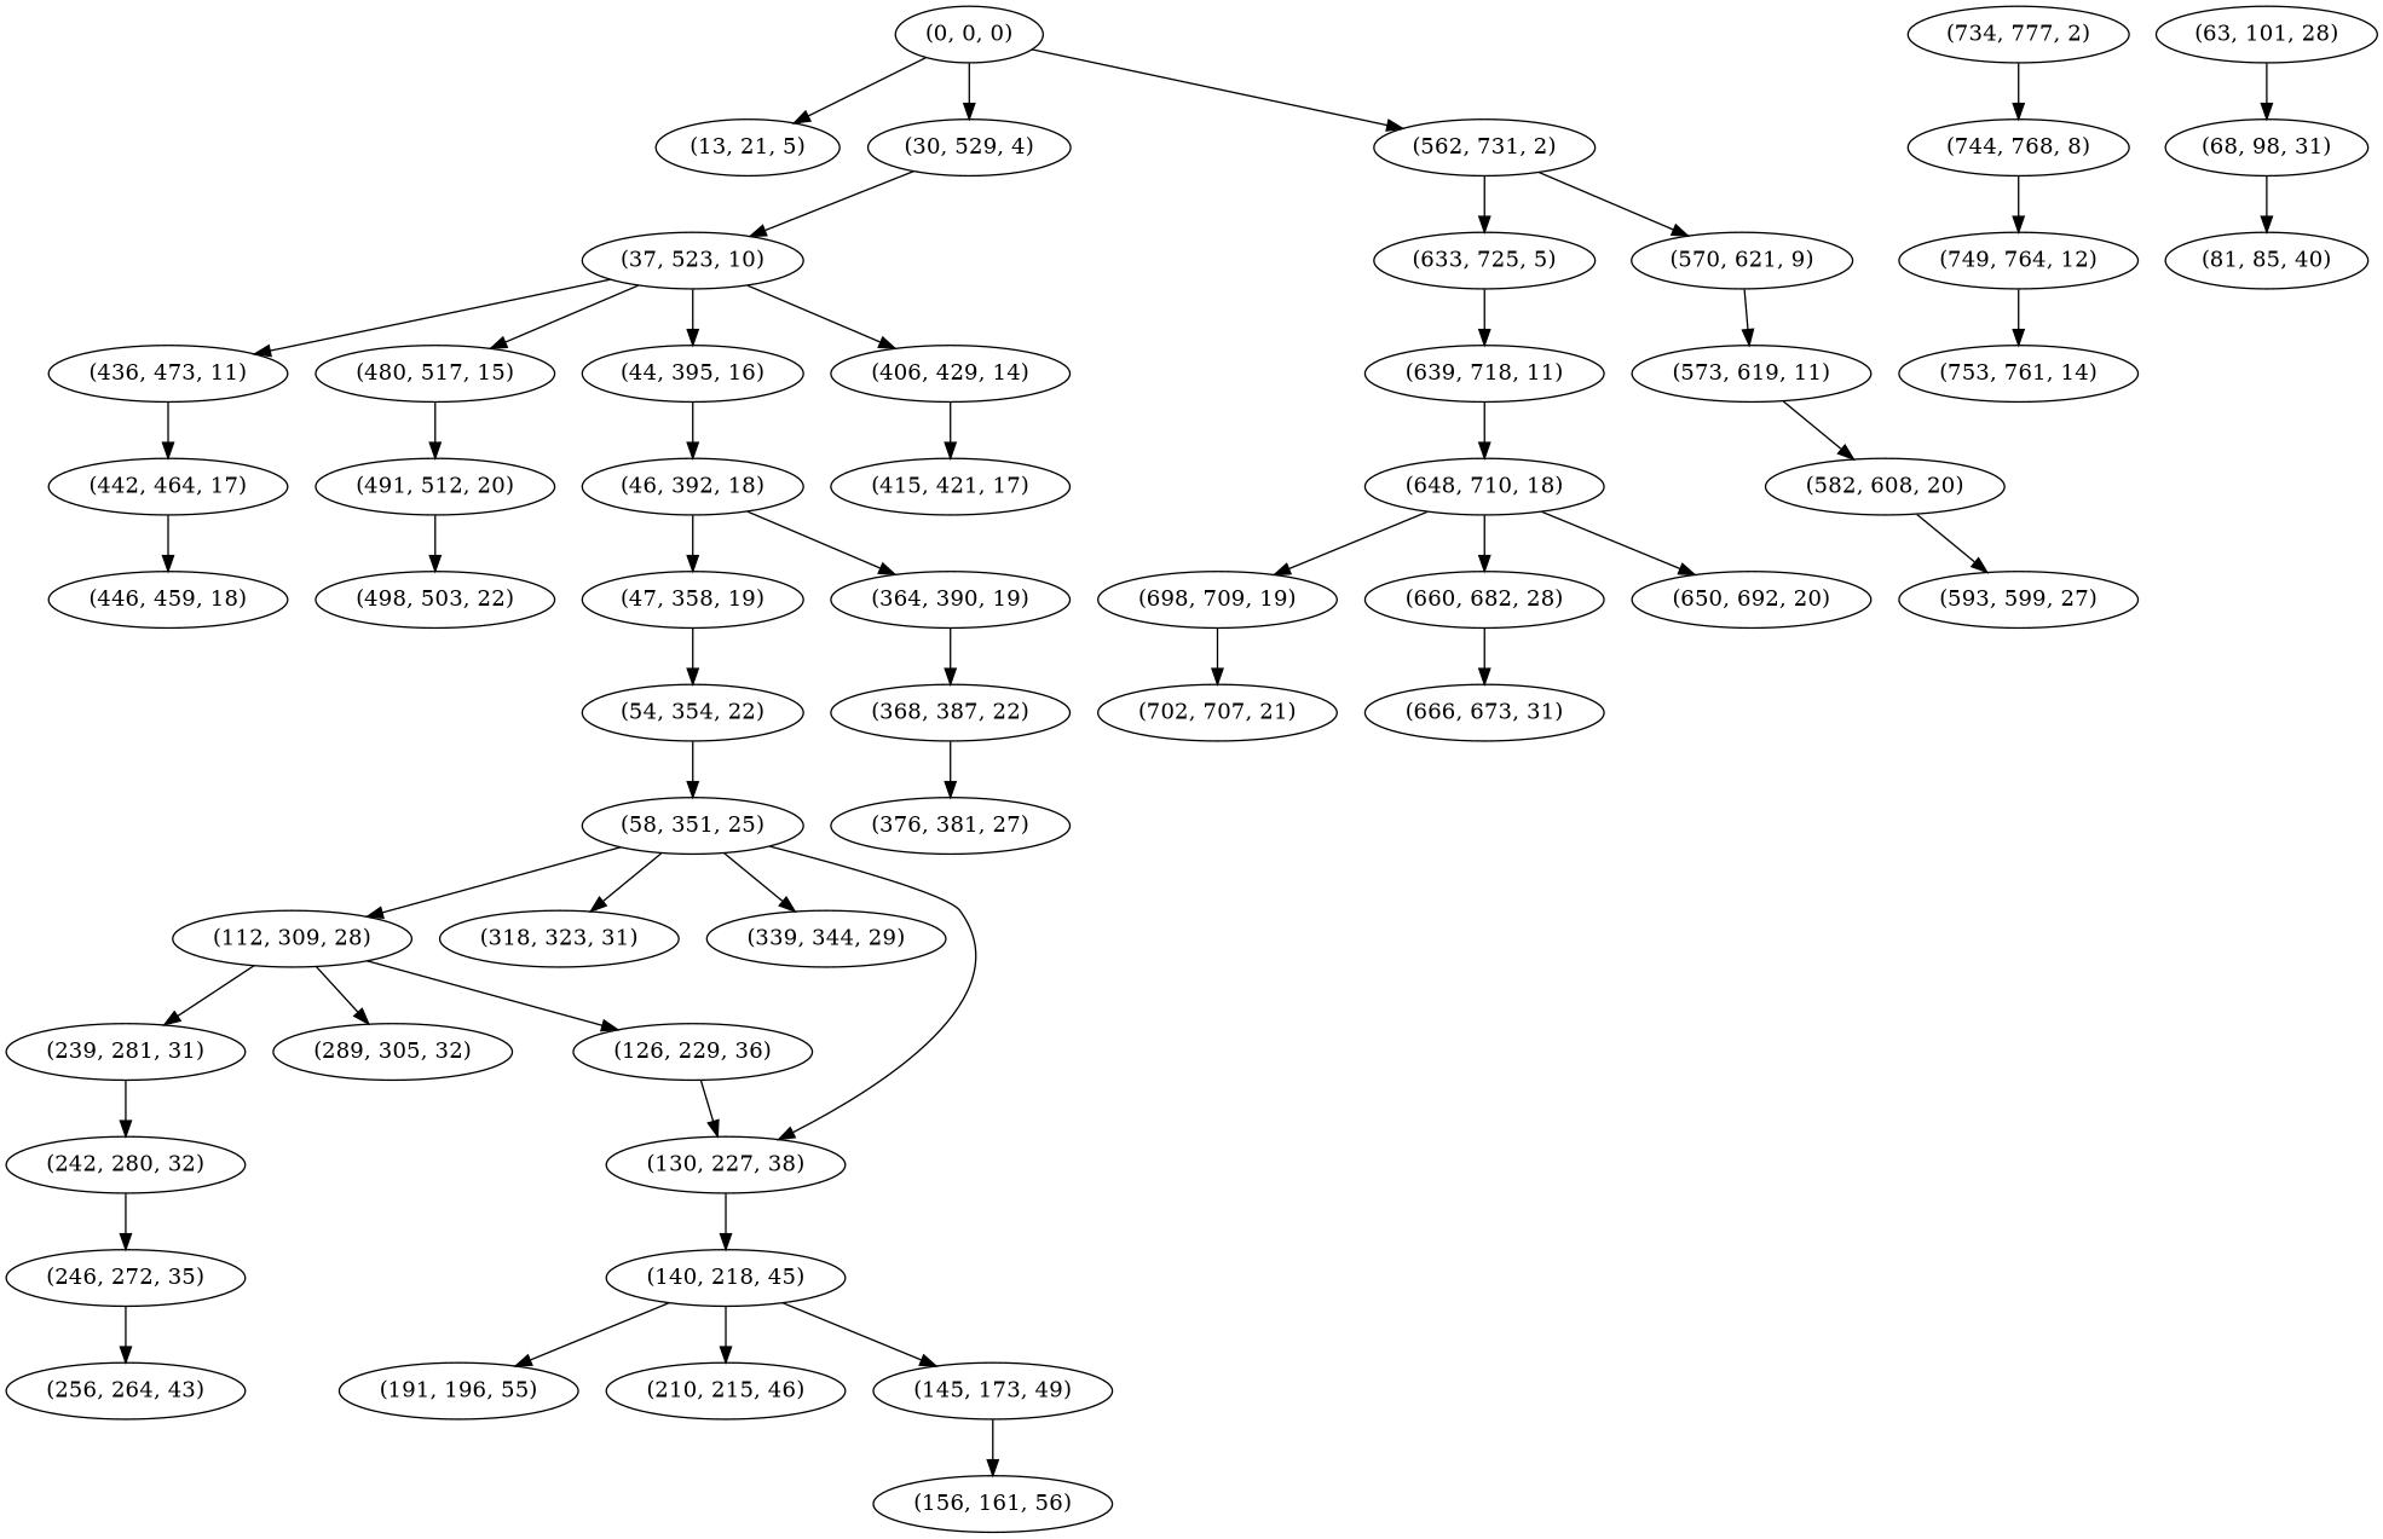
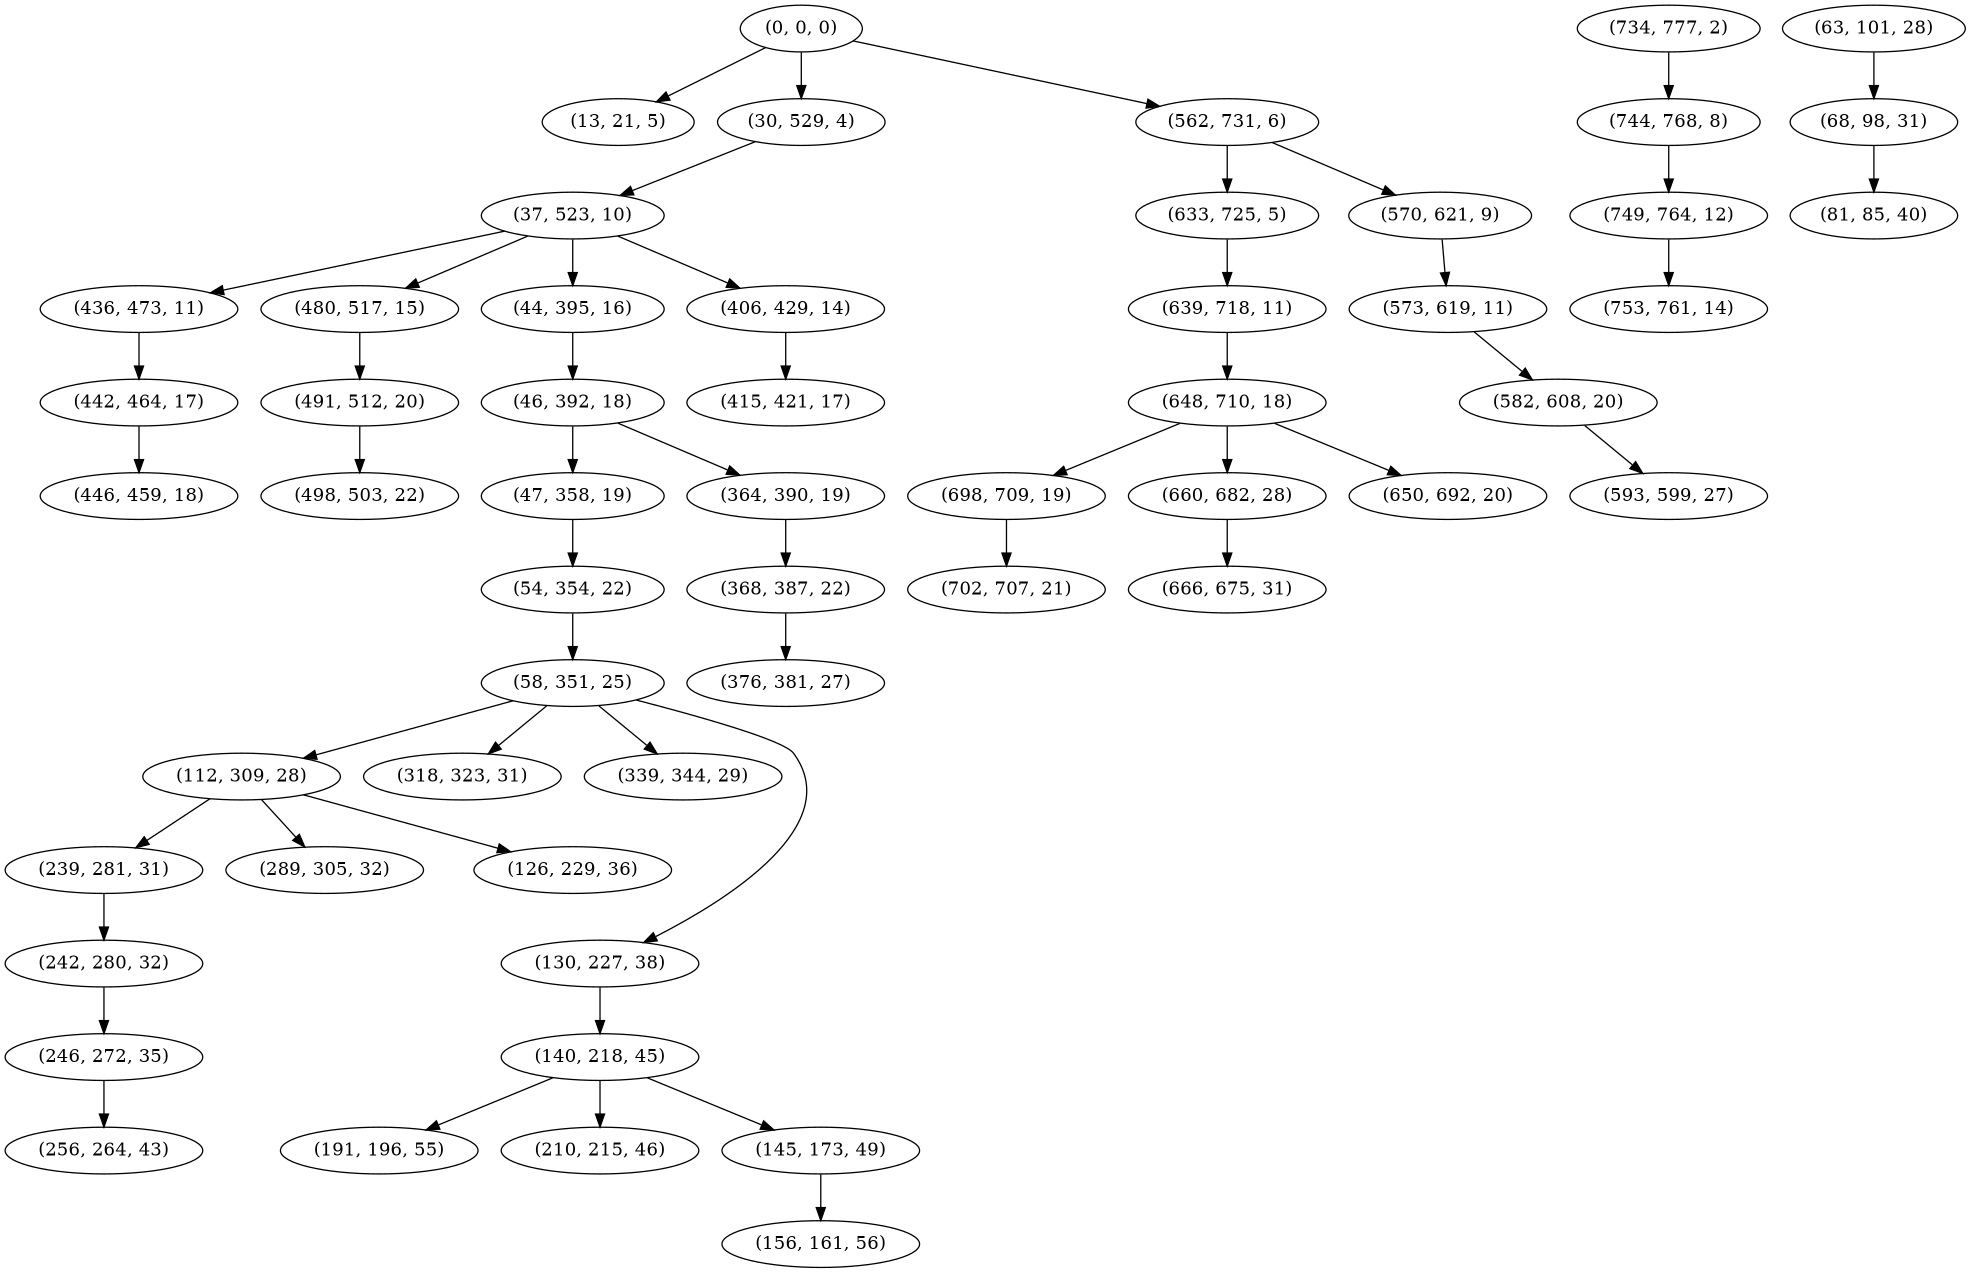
  digraph {
    "(0, 0, 0)"
    "(13, 21, 5)"
    "(30, 529, 4)"
-   "(562, 731, 2)"
+   "(562, 731, 2)" [label="(562, 731, 6)"]
    "(37, 523, 10)"
    "(570, 621, 9)"
    "(633, 725, 5)"
    "(734, 777, 2)"
    "(744, 768, 8)"
    "(44, 395, 16)"
    "(406, 429, 14)"
    "(436, 473, 11)"
    "(480, 517, 15)"
    "(46, 392, 18)"
    "(415, 421, 17)"
    "(442, 464, 17)"
    "(491, 512, 20)"
    "(47, 358, 19)"
    "(364, 390, 19)"
    "(54, 354, 22)"
    "(368, 387, 22)"
    "(58, 351, 25)"
    "(112, 309, 28)"
    n24 [label="(318, 323, 31)"]
    "(339, 344, 29)"
    "(130, 227, 38)"
    "(63, 101, 28)"
    "(68, 98, 31)"
    "(126, 229, 36)"
    "(239, 281, 31)"
    "(289, 305, 32)"
    "(81, 85, 40)"
    "(242, 280, 32)"
    "(140, 218, 45)"
    "(145, 173, 49)"
    "(191, 196, 55)"
    "(210, 215, 46)"
    "(156, 161, 56)"
    "(246, 272, 35)"
    "(256, 264, 43)"
    "(376, 381, 27)"
    "(446, 459, 18)"
    "(498, 503, 22)"
    "(573, 619, 11)"
    "(639, 718, 11)"
    "(582, 608, 20)"
    "(593, 599, 27)"
    "(648, 710, 18)"
    "(650, 692, 20)"
    "(698, 709, 19)"
    "(660, 682, 28)"
    "(702, 707, 21)"
-   "(666, 673, 31)"
+   "(666, 673, 31)" [label="(666, 675, 31)"]
    "(749, 764, 12)"
    "(753, 761, 14)"
    "(0, 0, 0)" -> "(13, 21, 5)"
    "(0, 0, 0)" -> "(30, 529, 4)"
    "(0, 0, 0)" -> "(562, 731, 2)"
    "(30, 529, 4)" -> "(37, 523, 10)"
    "(562, 731, 2)" -> "(570, 621, 9)"
    "(562, 731, 2)" -> "(633, 725, 5)"
    "(37, 523, 10)" -> "(44, 395, 16)"
    "(37, 523, 10)" -> "(406, 429, 14)"
    "(37, 523, 10)" -> "(436, 473, 11)"
    "(37, 523, 10)" -> "(480, 517, 15)"
    "(570, 621, 9)" -> "(573, 619, 11)"
    "(633, 725, 5)" -> "(639, 718, 11)"
    "(734, 777, 2)" -> "(744, 768, 8)"
    "(744, 768, 8)" -> "(749, 764, 12)"
    "(44, 395, 16)" -> "(46, 392, 18)"
    "(406, 429, 14)" -> "(415, 421, 17)"
    "(436, 473, 11)" -> "(442, 464, 17)"
    "(480, 517, 15)" -> "(491, 512, 20)"
    "(46, 392, 18)" -> "(47, 358, 19)"
    "(46, 392, 18)" -> "(364, 390, 19)"
    "(442, 464, 17)" -> "(446, 459, 18)"
    "(491, 512, 20)" -> "(498, 503, 22)"
    "(47, 358, 19)" -> "(54, 354, 22)"
    "(364, 390, 19)" -> "(368, 387, 22)"
    "(54, 354, 22)" -> "(58, 351, 25)"
    "(368, 387, 22)" -> "(376, 381, 27)"
    "(58, 351, 25)" -> "(112, 309, 28)"
    "(58, 351, 25)" -> n24
    "(58, 351, 25)" -> "(339, 344, 29)"
    "(58, 351, 25)" -> "(130, 227, 38)"
    "(112, 309, 28)" -> "(126, 229, 36)"
    "(112, 309, 28)" -> "(239, 281, 31)"
    "(112, 309, 28)" -> "(289, 305, 32)"
    "(130, 227, 38)" -> "(140, 218, 45)"
    "(63, 101, 28)" -> "(68, 98, 31)"
    "(68, 98, 31)" -> "(81, 85, 40)"
-   "(126, 229, 36)" -> "(130, 227, 38)"
    "(239, 281, 31)" -> "(242, 280, 32)"
    "(242, 280, 32)" -> "(246, 272, 35)"
    "(140, 218, 45)" -> "(145, 173, 49)"
    "(140, 218, 45)" -> "(191, 196, 55)"
    "(140, 218, 45)" -> "(210, 215, 46)"
    "(145, 173, 49)" -> "(156, 161, 56)"
    "(246, 272, 35)" -> "(256, 264, 43)"
    "(573, 619, 11)" -> "(582, 608, 20)"
    "(639, 718, 11)" -> "(648, 710, 18)"
    "(582, 608, 20)" -> "(593, 599, 27)"
    "(648, 710, 18)" -> "(650, 692, 20)"
    "(648, 710, 18)" -> "(698, 709, 19)"
    "(648, 710, 18)" -> "(660, 682, 28)"
    "(698, 709, 19)" -> "(702, 707, 21)"
    "(660, 682, 28)" -> "(666, 673, 31)"
    "(749, 764, 12)" -> "(753, 761, 14)"
  }
